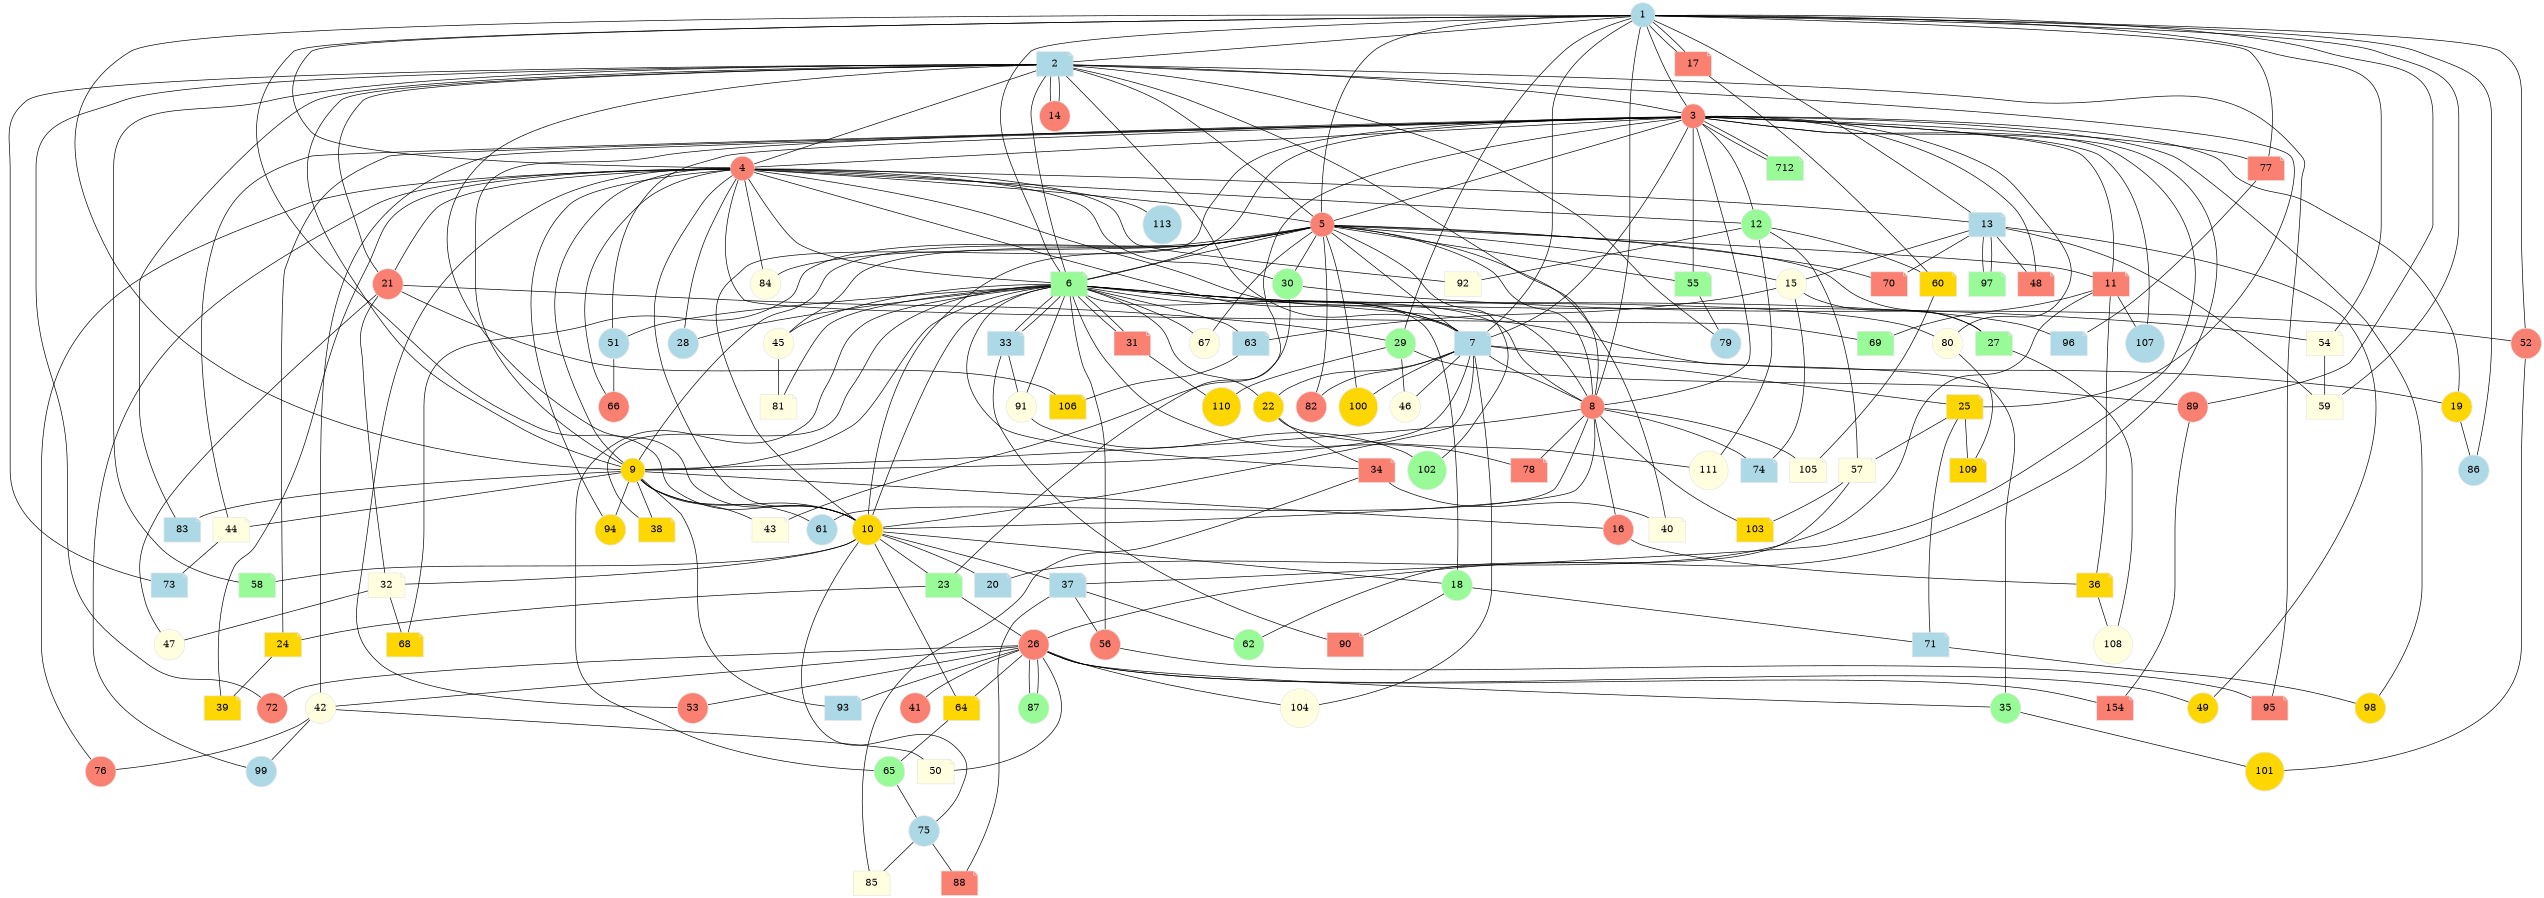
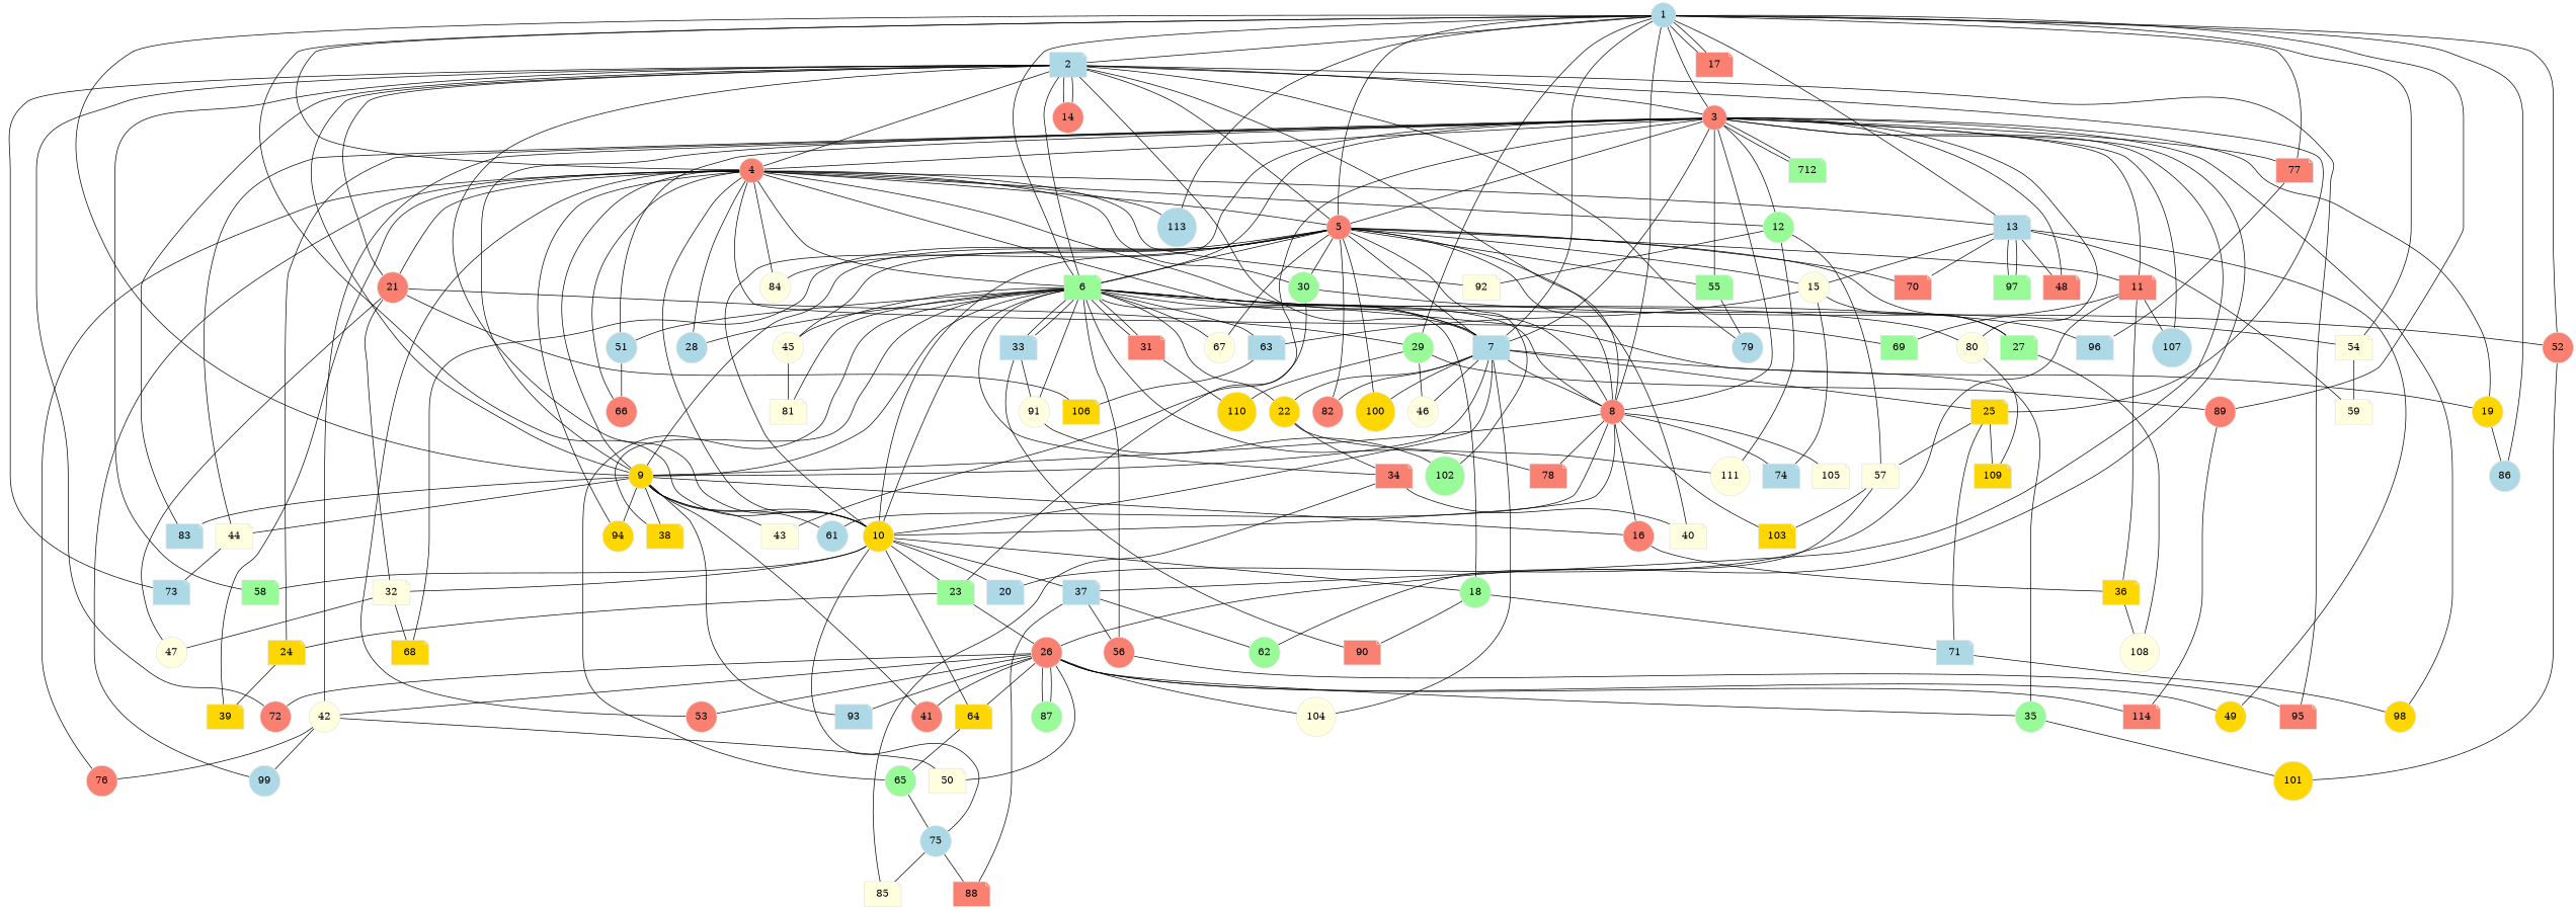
  graph {
    node [color=gray90 fillcolor=salmon shape=circle style=filled]
    1 [fillcolor=lightblue]
    2 [fillcolor=lightblue shape=note]
    3
    4
    5
    6 [fillcolor=palegreen shape=note]
    7 [fillcolor=lightblue shape=note]
    8
    9 [fillcolor=gold]
    10 [fillcolor=gold]
    13 [fillcolor=lightblue shape=note]
    17 [shape=note]
    29 [fillcolor=palegreen]
    52
    54 [fillcolor=lightyellow shape=note]
    77 [shape=note]
    86 [fillcolor=lightblue]
    89
    113 [fillcolor=lightblue]
    14
    21
    25 [fillcolor=gold shape=note]
    58 [fillcolor=palegreen shape=note]
    72
    73 [fillcolor=lightblue shape=note]
    79 [fillcolor=lightblue]
    83 [fillcolor=lightblue shape=note]
    95 [shape=note]
    11 [shape=note]
    12 [fillcolor=palegreen]
    19 [fillcolor=gold]
    23 [fillcolor=palegreen shape=note]
    24 [fillcolor=gold shape=note]
    26
    37 [fillcolor=lightblue shape=note]
    42 [fillcolor=lightyellow]
    44 [fillcolor=lightyellow shape=note]
    48 [shape=note]
    51 [fillcolor=lightblue]
    55 [fillcolor=palegreen shape=note]
    80 [fillcolor=lightyellow]
    98 [fillcolor=gold]
    107 [fillcolor=lightblue]
    n44 [fillcolor=palegreen label=712 shape=note]
    28 [fillcolor=lightblue]
    30 [fillcolor=palegreen]
    39 [fillcolor=gold shape=note]
    53
    66
    69 [fillcolor=palegreen shape=note]
    76
    84 [fillcolor=lightyellow]
    92 [fillcolor=lightyellow shape=note]
    94 [fillcolor=gold]
    99 [fillcolor=lightblue]
    15 [fillcolor=lightyellow]
    27 [fillcolor=palegreen shape=note]
    40 [fillcolor=lightyellow shape=note]
    45 [fillcolor=lightyellow]
    67 [fillcolor=lightyellow]
    68 [fillcolor=gold shape=note]
    70 [shape=note]
    82
    100 [fillcolor=gold]
    102 [fillcolor=palegreen]
    18 [fillcolor=palegreen]
    22 [fillcolor=gold]
    31 [shape=note]
    33 [fillcolor=lightblue shape=note]
    34 [shape=note]
    35 [fillcolor=palegreen]
    38 [fillcolor=gold shape=note]
    56
    63 [fillcolor=lightblue shape=note]
    65 [fillcolor=palegreen]
    78 [shape=note]
    81 [fillcolor=lightyellow shape=note]
    91 [fillcolor=lightyellow]
    96 [fillcolor=lightblue shape=note]
    46 [fillcolor=lightyellow]
    104 [fillcolor=lightyellow]
    16
    61 [fillcolor=lightblue]
    74 [fillcolor=lightblue shape=note]
    103 [fillcolor=gold shape=note]
    105 [fillcolor=lightyellow shape=note]
    41
    43 [fillcolor=lightyellow shape=note]
    93 [fillcolor=lightblue shape=note]
    20 [fillcolor=lightblue shape=note]
    32 [fillcolor=lightyellow shape=note]
    64 [fillcolor=gold shape=note]
    75 [fillcolor=lightblue]
    49 [fillcolor=gold]
    59 [fillcolor=lightyellow shape=note]
    97 [fillcolor=palegreen shape=note]
-   60 [fillcolor=gold shape=note]
    110 [fillcolor=gold]
    101 [fillcolor=gold]
-   114 [shape=note label=154]
+   114 [shape=note]
    47 [fillcolor=lightyellow]
    106 [fillcolor=gold shape=note]
    57 [fillcolor=lightyellow shape=note]
    71 [fillcolor=lightblue shape=note]
    109 [fillcolor=gold shape=note]
    36 [fillcolor=gold shape=note]
    111 [fillcolor=lightyellow]
    50 [fillcolor=lightyellow shape=note]
    87 [fillcolor=palegreen]
    62 [fillcolor=palegreen]
    88 [shape=note]
    108 [fillcolor=lightyellow]
    90 [shape=note]
    85 [fillcolor=lightyellow shape=note]
    1 -- 2
    1 -- 3
    1 -- 4
    1 -- 5
    1 -- 6
    1 -- 7
    1 -- 8
    1 -- 9
    1 -- 10
    1 -- 13
    1 -- 17
    1 -- 17
    1 -- 29
    1 -- 52
    1 -- 54
    1 -- 77
    1 -- 86
    1 -- 89
-   1 -- 59
+   1 -- 113
    2 -- 3
    2 -- 4
    2 -- 5
    2 -- 6
    2 -- 7
    2 -- 8
    2 -- 9
    2 -- 10
    2 -- 14
    2 -- 14
    2 -- 21
    2 -- 25
    2 -- 58
    2 -- 72
    2 -- 73
    2 -- 79
    2 -- 83
    2 -- 95
    3 -- 4
    3 -- 5
    3 -- 6
    3 -- 7
    3 -- 8
    3 -- 9
    3 -- 10
    3 -- 77
    3 -- 11
    3 -- 12
    3 -- 19
    3 -- 23
    3 -- 24
    3 -- 26
    3 -- 37
    3 -- 42
    3 -- 44
    3 -- 48
    3 -- 51
    3 -- 55
    3 -- 80
    3 -- 98
    3 -- 107
    3 -- n44
    3 -- n44
    4 -- 5
    4 -- 6
    4 -- 7
    4 -- 8
    4 -- 9
    4 -- 10
    4 -- 13
    4 -- 113
    4 -- 21
    4 -- 12
    4 -- 28
    4 -- 30
    4 -- 39
    4 -- 53
    4 -- 66
    4 -- 69
    4 -- 76
    4 -- 84
    4 -- 92
    4 -- 94
    4 -- 99
    5 -- 6
    5 -- 7
    5 -- 8
    5 -- 9
    5 -- 10
    5 -- 11
    5 -- 55
    5 -- 30
    5 -- 84
    5 -- 15
    5 -- 27
    5 -- 40
    5 -- 45
    5 -- 67
    5 -- 68
    5 -- 70
    5 -- 82
    5 -- 100
    5 -- 102
    6 -- 7
    6 -- 8
    6 -- 9
    6 -- 10
    6 -- 54
    6 -- 51
    6 -- 80
    6 -- 28
    6 -- 45
    6 -- 67
    6 -- 18
    6 -- 22
    6 -- 31
    6 -- 31
    6 -- 33
    6 -- 33
    6 -- 34
    6 -- 35
    6 -- 38
    6 -- 56
    6 -- 63
    6 -- 65
    6 -- 78
    6 -- 81
    6 -- 91
    6 -- 96
    7 -- 8
    7 -- 9
    7 -- 10
    7 -- 25
    7 -- 19
    7 -- 82
    7 -- 100
    7 -- 22
    7 -- 46
    7 -- 104
    8 -- 9
    8 -- 10
    8 -- 78
    8 -- 16
    8 -- 61
    8 -- 74
    8 -- 103
    8 -- 105
    9 -- 10
    9 -- 83
    9 -- 44
    9 -- 94
    9 -- 38
    9 -- 16
    9 -- 61
+   9 -- 41
    9 -- 43
    9 -- 93
    10 -- 58
    10 -- 23
    10 -- 37
    10 -- 18
    10 -- 20
    10 -- 32
    10 -- 64
    10 -- 75
    13 -- 48
    13 -- 15
    13 -- 70
    13 -- 49
    13 -- 59
    13 -- 97
    13 -- 97
-   17 -- 60
    29 -- 89
    29 -- 46
    29 -- 110
    52 -- 101
    54 -- 59
    77 -- 96
    89 -- 114
    21 -- 29
    21 -- 32
    21 -- 47
    21 -- 106
    25 -- 57
    25 -- 71
    25 -- 109
    11 -- 107
    11 -- 69
    11 -- 20
    11 -- 36
    12 -- 92
-   12 -- 60
    12 -- 57
    12 -- 111
    19 -- 86
    23 -- 24
    23 -- 26
    24 -- 39
    26 -- 72
    26 -- 42
    26 -- 53
    26 -- 35
    26 -- 104
    26 -- 41
    26 -- 93
    26 -- 64
    26 -- 49
    26 -- 114
    26 -- 50
    26 -- 87
    26 -- 87
    37 -- 56
    37 -- 62
    37 -- 88
    42 -- 76
    42 -- 99
    42 -- 50
    44 -- 73
    51 -- 66
    55 -- 79
    80 -- 109
    30 -- 52
    30 -- 43
    15 -- 27
    15 -- 63
    15 -- 74
    27 -- 108
    45 -- 81
    18 -- 71
    18 -- 90
    22 -- 34
    22 -- 111
    31 -- 110
    33 -- 91
    33 -- 90
    34 -- 40
    34 -- 85
    35 -- 101
    56 -- 95
    63 -- 106
    65 -- 75
    91 -- 102
    16 -- 36
    32 -- 68
    32 -- 47
    64 -- 65
    75 -- 88
    75 -- 85
-   60 -- 105
    57 -- 103
    57 -- 62
    71 -- 98
    36 -- 108
  }
